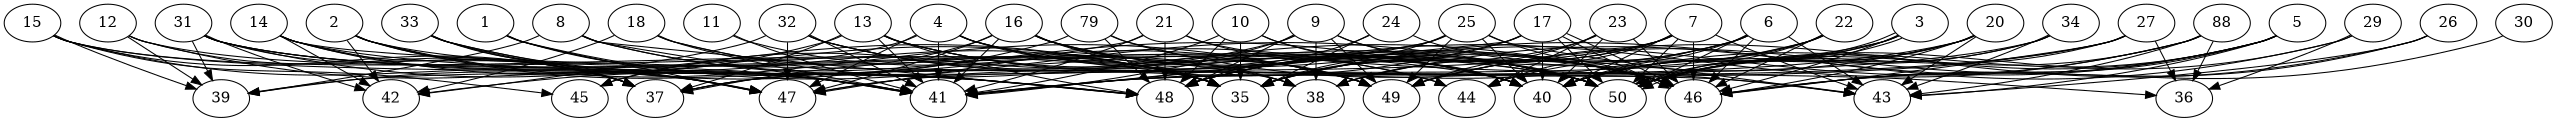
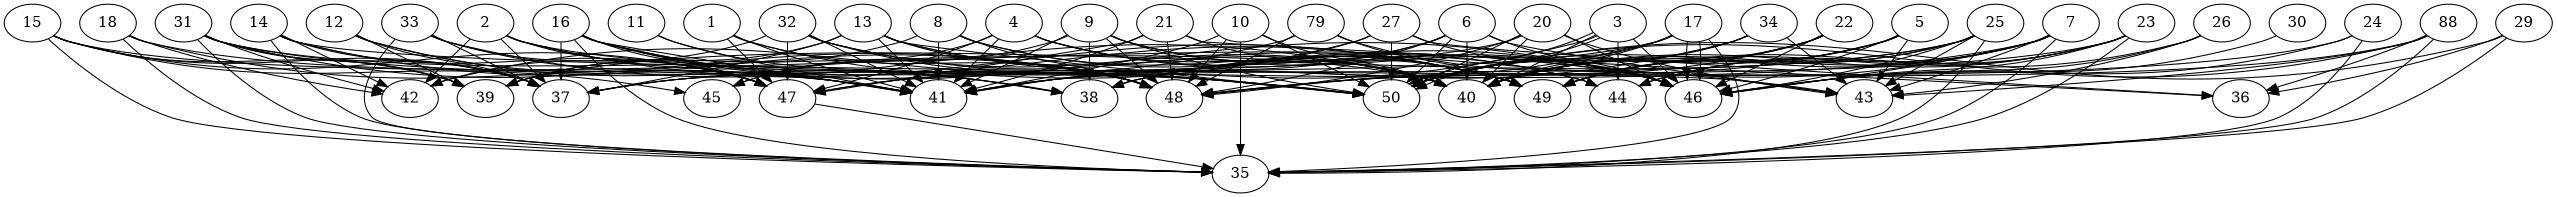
  digraph {
    node [alpha=0.01]
    1 [alpha=0.10 expect_size=51632128]
    41 [alpha=0.04 expect_size=9452544]
    47 [expect_size=22317056]
    48 [alpha=0.18 expect_size=33091584]
    50 [alpha=0.08 expect_size=26602496]
    2 [alpha=0.08 expect_size=23015424]
    37 [alpha=0.05 expect_size=37658624]
    42 [alpha=0.00 expect_size=18295808]
    49 [alpha=0.06 expect_size=22970368]
    3 [alpha=0.14 expect_size=37138432]
    40 [expect_size=43995136]
    44 [expect_size=26065920]
    46 [alpha=0.07 expect_size=40471552]
    4 [alpha=0.14 expect_size=48636928]
    35 [expect_size=40597504]
    45 [alpha=0.19 expect_size=38181888]
    5 [alpha=0.02 expect_size=7154688]
    38 [alpha=0.16 expect_size=26250240]
    43 [alpha=0.03 expect_size=19145728]
    6 [alpha=0.05 expect_size=37275648]
    7 [alpha=0.18 expect_size=51926016]
    8 [alpha=0.16 expect_size=20154368]
    39 [alpha=0.02 expect_size=7231488]
    9 [alpha=0.19 expect_size=21448704]
    10 [alpha=0.10 expect_size=19710976]
    11 [alpha=0.10 expect_size=25562112]
    12 [alpha=0.12 expect_size=48236544]
    13 [alpha=0.09 expect_size=19304448]
    14 [alpha=0.04 expect_size=51555328]
    15 [alpha=0.11 expect_size=37404672]
    16 [alpha=0.15 expect_size=41810944]
    17 [alpha=0.17 expect_size=7428096]
    18 [alpha=0.07 expect_size=49789952]
    n34 [alpha=0.04 expect_size=39891968 label=79]
    20 [alpha=0.02 expect_size=36877312]
    21 [alpha=0.18 expect_size=13767680]
    36 [alpha=0.12 expect_size=26545152]
    22 [alpha=0.03 expect_size=37924864]
    23 [expect_size=19149824]
    24 [alpha=0.17 expect_size=41345024]
    25 [alpha=0.14 expect_size=51958784]
    26 [alpha=0.05 expect_size=30251008]
    27 [alpha=0.15 expect_size=19036160]
    n44 [alpha=0.12 expect_size=13096960 label=88]
    29 [alpha=0.16 expect_size=29147136]
    30 [alpha=0.05 expect_size=39573504]
    31 [alpha=0.04 expect_size=43324416]
    32 [alpha=0.00 expect_size=39605248]
    33 [alpha=0.03 expect_size=46187520]
    34 [alpha=0.05 expect_size=47781888]
    1 -> 41
    1 -> 47
    1 -> 48
    1 -> 50
    2 -> 47
    2 -> 48
    2 -> 50
    2 -> 37
    2 -> 42
    2 -> 49
    3 -> 47
    3 -> 50
    3 -> 50
    3 -> 40
    3 -> 44
    3 -> 46
    4 -> 41
    4 -> 47
    4 -> 40
    4 -> 44
    4 -> 46
-   4 -> 35
+   47 -> 35
    4 -> 45
    5 -> 50
    5 -> 49
    5 -> 40
    5 -> 46
    5 -> 38
    5 -> 43
    6 -> 41
    6 -> 48
    6 -> 50
    6 -> 40
    6 -> 46
    6 -> 38
    6 -> 43
    7 -> 50
    7 -> 37
    7 -> 40
    7 -> 44
    7 -> 46
    7 -> 35
    7 -> 38
    7 -> 43
    8 -> 41
    8 -> 48
    8 -> 49
    8 -> 44
    8 -> 39
    9 -> 41
    9 -> 48
    9 -> 50
    9 -> 49
    9 -> 46
    9 -> 45
    9 -> 38
    10 -> 41
    10 -> 48
    10 -> 50
    10 -> 40
    10 -> 35
    11 -> 41
    11 -> 38
    12 -> 41
    12 -> 37
    12 -> 38
    12 -> 39
    13 -> 41
    13 -> 48
    13 -> 50
    13 -> 37
    13 -> 40
    13 -> 46
    13 -> 39
    14 -> 47
    14 -> 48
    14 -> 37
    14 -> 42
    14 -> 35
    14 -> 43
    15 -> 41
    15 -> 47
    15 -> 37
    15 -> 35
    15 -> 45
    15 -> 39
    16 -> 41
    16 -> 47
    16 -> 50
    16 -> 37
    16 -> 49
    16 -> 46
    16 -> 35
    16 -> 38
    17 -> 41
    17 -> 47
    17 -> 50
    17 -> 40
    17 -> 46
    17 -> 46
    17 -> 35
    18 -> 41
    18 -> 42
    18 -> 46
    18 -> 35
    n34 -> 48
    n34 -> 42
    n34 -> 49
    n34 -> 43
    20 -> 48
    20 -> 50
    20 -> 37
    20 -> 40
    20 -> 46
    20 -> 43
    21 -> 41
    21 -> 47
    21 -> 48
    21 -> 40
    21 -> 36
    22 -> 48
    22 -> 50
    22 -> 49
    22 -> 40
    22 -> 46
+   23 -> 48
    23 -> 49
    23 -> 40
    23 -> 44
    23 -> 46
    23 -> 35
    24 -> 48
    24 -> 46
    24 -> 35
    25 -> 41
    25 -> 49
    25 -> 40
    25 -> 46
    25 -> 35
    25 -> 43
    25 -> 39
    26 -> 49
    26 -> 46
    26 -> 43
    27 -> 41
    27 -> 50
    27 -> 37
    27 -> 46
    27 -> 36
    n44 -> 48
    n44 -> 50
    n44 -> 35
    n44 -> 43
    n44 -> 36
    29 -> 50
    29 -> 35
    29 -> 36
    30 -> 46
    31 -> 48
    31 -> 50
    31 -> 37
    31 -> 42
    31 -> 40
    31 -> 35
    31 -> 39
    32 -> 41
    32 -> 47
    32 -> 50
    32 -> 42
    32 -> 49
    32 -> 40
    33 -> 41
    33 -> 47
    33 -> 37
    33 -> 40
    33 -> 35
    34 -> 41
    34 -> 50
    34 -> 40
    34 -> 43
  }
